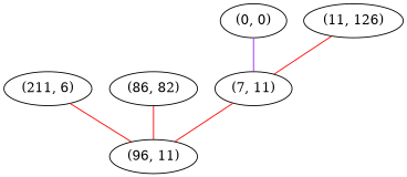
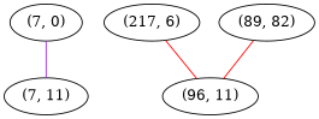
  graph {
    edge [color=red weight=1]
    n1 [label="(7, 11)"]
-   "(0, 0)"
+   "(0, 0)" [label="(7, 0)"]
    n3 [label="(96, 11)"]
-   "(11, 126)"
-   "(217, 6)" [label="(211, 6)"]
-   "(86, 82)"
-   n1 -- n3
+   "(217, 6)"
+   "(86, 82)" [label="(89, 82)"]
    "(0, 0)" -- n1 [color=purple weight=4]
-   "(11, 126)" -- n1
    "(217, 6)" -- n3
    "(86, 82)" -- n3
  }
